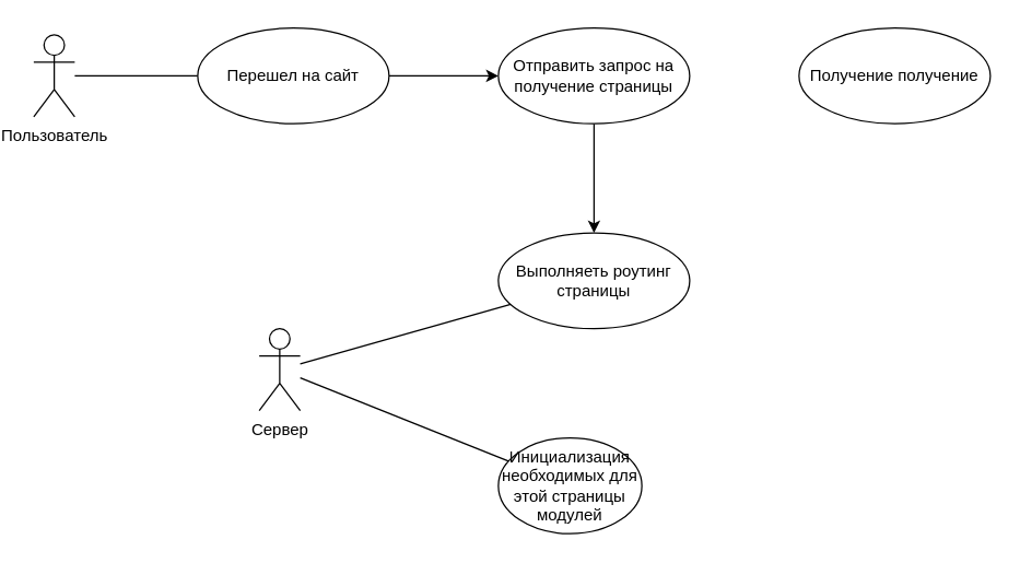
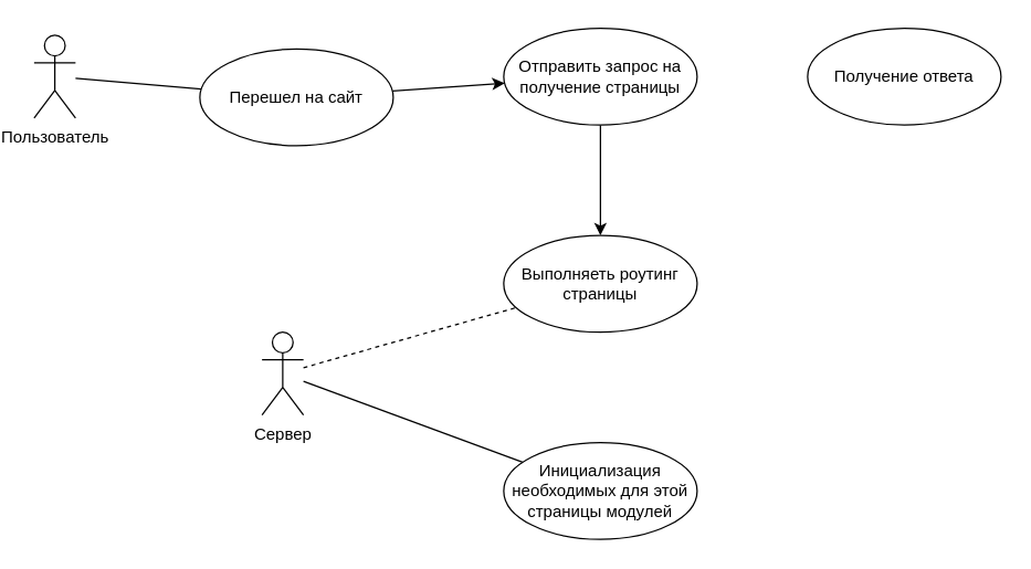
  <mxCell id="0" />
  <mxCell id="1" parent="0" />
  <mxCell id="2" style="edgeStyle=none;html=1;endArrow=none;endFill=0;" edge="1" parent="1" source="3" target="5"><mxGeometry relative="1" as="geometry" /></mxCell>
  <mxCell id="3" value="Пользователь" style="shape=umlActor;verticalLabelPosition=bottom;verticalAlign=top;html=1;" vertex="1" parent="1"><mxGeometry x="20" y="25" width="30" height="60" as="geometry" /></mxCell>
  <mxCell id="4" value="" style="edgeStyle=none;html=1;" edge="1" parent="1" source="5" target="7"><mxGeometry relative="1" as="geometry" /></mxCell>
- <mxCell id="5" value="Перешел на сайт" style="ellipse;whiteSpace=wrap;html=1;" vertex="1" parent="1"><mxGeometry x="140" y="20" width="140" height="70" as="geometry" /></mxCell>
+ <mxCell id="5" value="Перешел на сайт" style="ellipse;whiteSpace=wrap;html=1;" vertex="1" parent="1"><mxGeometry x="140" y="35" width="140" height="70" as="geometry" /></mxCell>
  <mxCell id="6" value="" style="edgeStyle=none;html=1;" edge="1" parent="1" source="7" target="11"><mxGeometry relative="1" as="geometry" /></mxCell>
  <mxCell id="7" value="Отправить запрос на получение страницы" style="ellipse;whiteSpace=wrap;html=1;" vertex="1" parent="1"><mxGeometry x="360" y="20" width="140" height="70" as="geometry" /></mxCell>
- <mxCell id="8" style="edgeStyle=none;html=1;endArrow=none;endFill=0;" edge="1" parent="1" source="10" target="11"><mxGeometry relative="1" as="geometry" /></mxCell>
+ <mxCell id="8" style="edgeStyle=none;html=1;endArrow=none;endFill=0;dashed=1;" edge="1" parent="1" source="10" target="11"><mxGeometry relative="1" as="geometry" /></mxCell>
  <mxCell id="9" style="edgeStyle=none;html=1;endArrow=none;endFill=0;" edge="1" parent="1" source="10" target="12"><mxGeometry relative="1" as="geometry" /></mxCell>
  <mxCell id="10" value="Сервер" style="shape=umlActor;verticalLabelPosition=bottom;verticalAlign=top;html=1;" vertex="1" parent="1"><mxGeometry x="185" y="240" width="30" height="60" as="geometry" /></mxCell>
  <mxCell id="11" value="Выполняеть роутинг страницы" style="ellipse;whiteSpace=wrap;html=1;" vertex="1" parent="1"><mxGeometry x="360" y="170" width="140" height="70" as="geometry" /></mxCell>
- <mxCell id="12" value="Инициализация необходимых для этой страницы модулей" style="ellipse;whiteSpace=wrap;html=1;" vertex="1" parent="1"><mxGeometry x="360" y="320" width="105" height="70" as="geometry" /></mxCell>
- <mxCell id="13" value="Получение получение" style="ellipse;whiteSpace=wrap;html=1;" vertex="1" parent="1"><mxGeometry x="580" y="20" width="140" height="70" as="geometry" /></mxCell>
+ <mxCell id="12" value="Инициализация необходимых для этой страницы модулей" style="ellipse;whiteSpace=wrap;html=1;" vertex="1" parent="1"><mxGeometry x="360" y="320" width="140" height="70" as="geometry" /></mxCell>
+ <mxCell id="13" value="Получение ответа" style="ellipse;whiteSpace=wrap;html=1;" vertex="1" parent="1"><mxGeometry x="580" y="20" width="140" height="70" as="geometry" /></mxCell>
